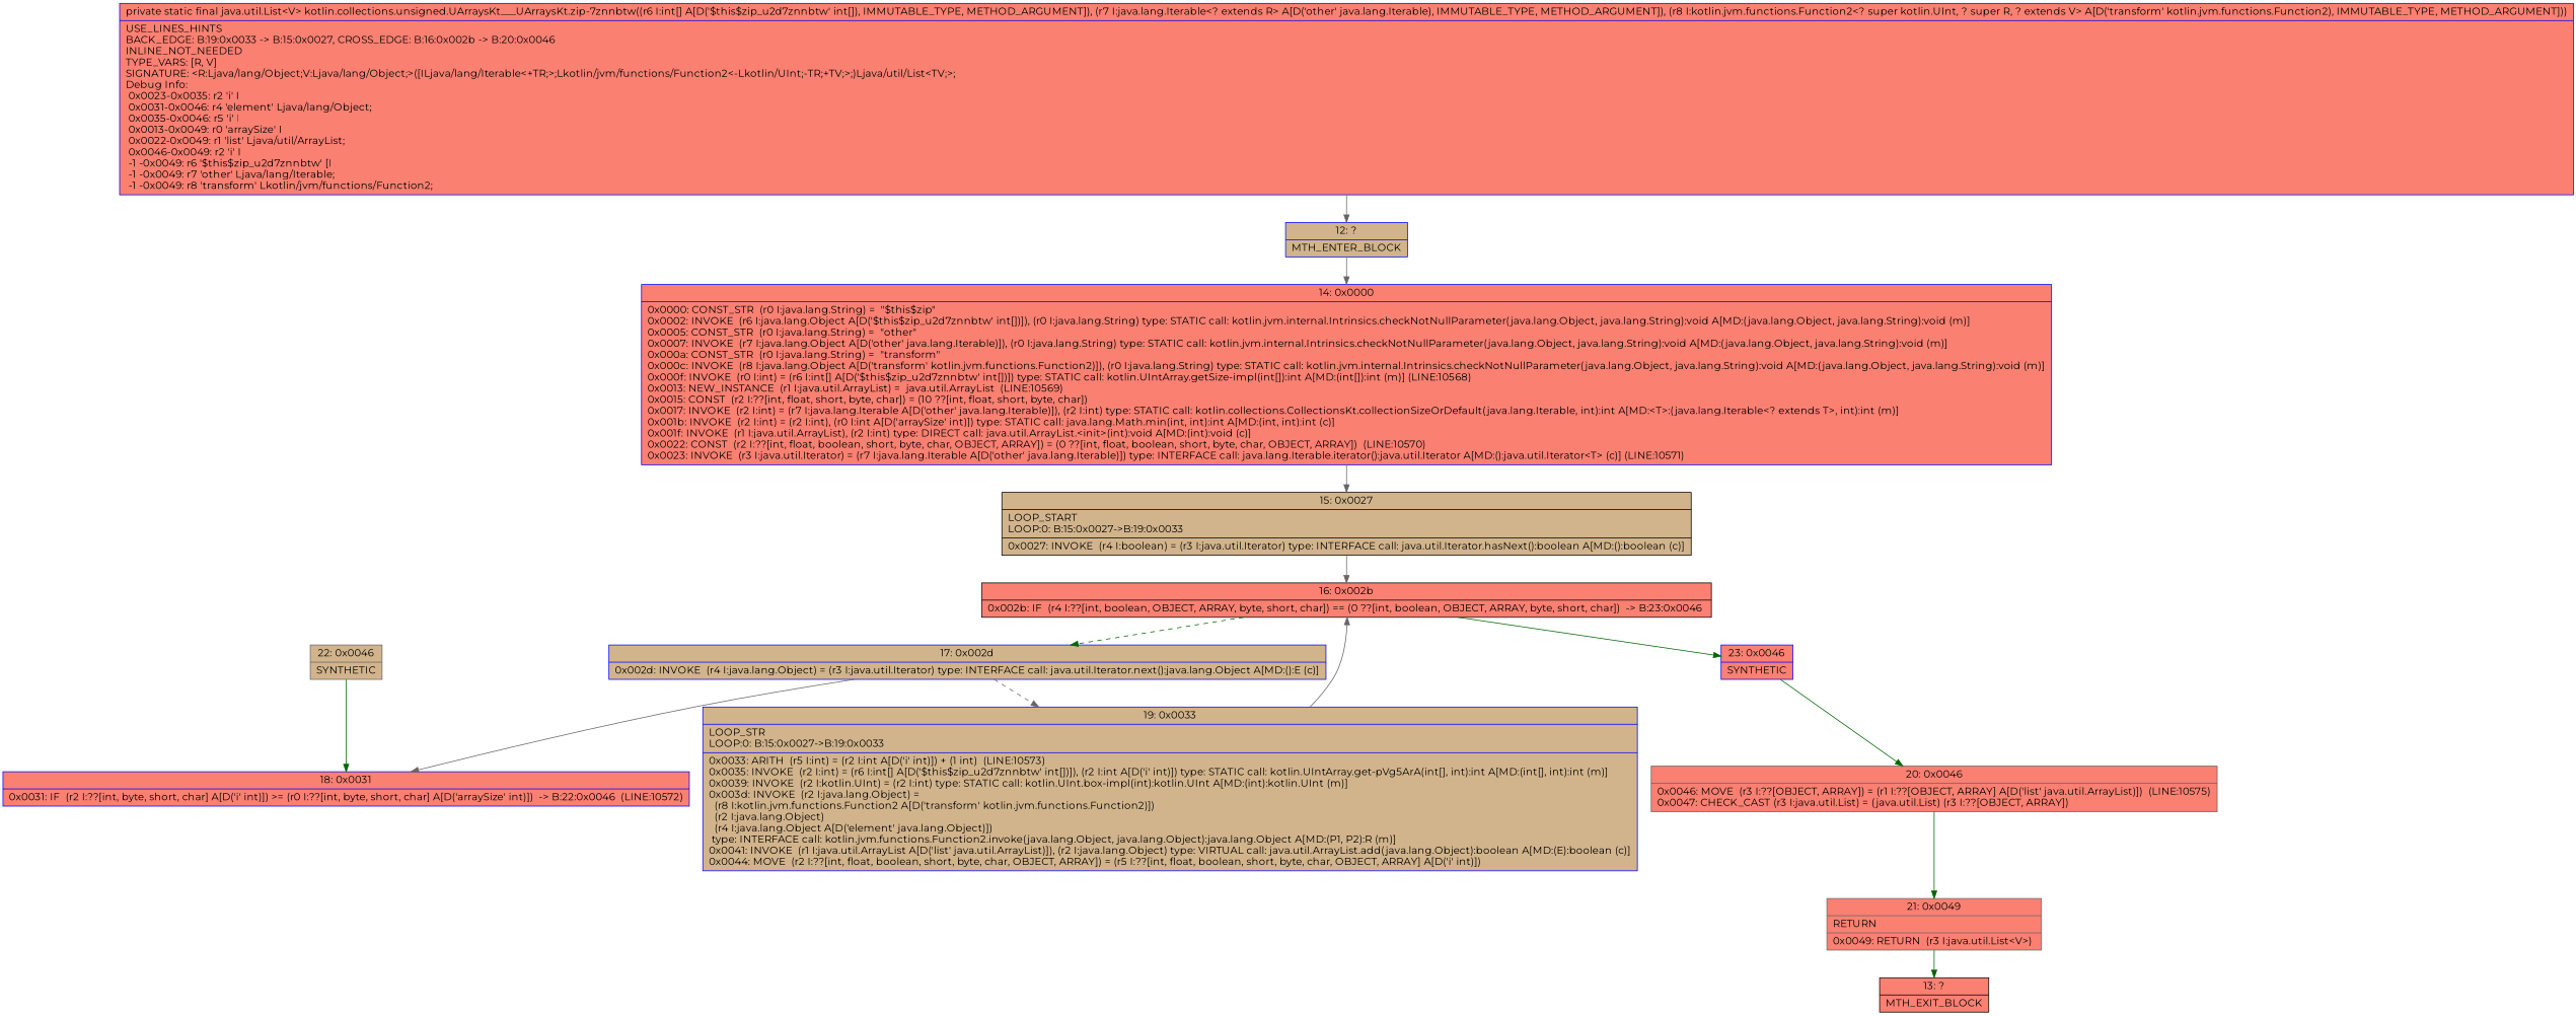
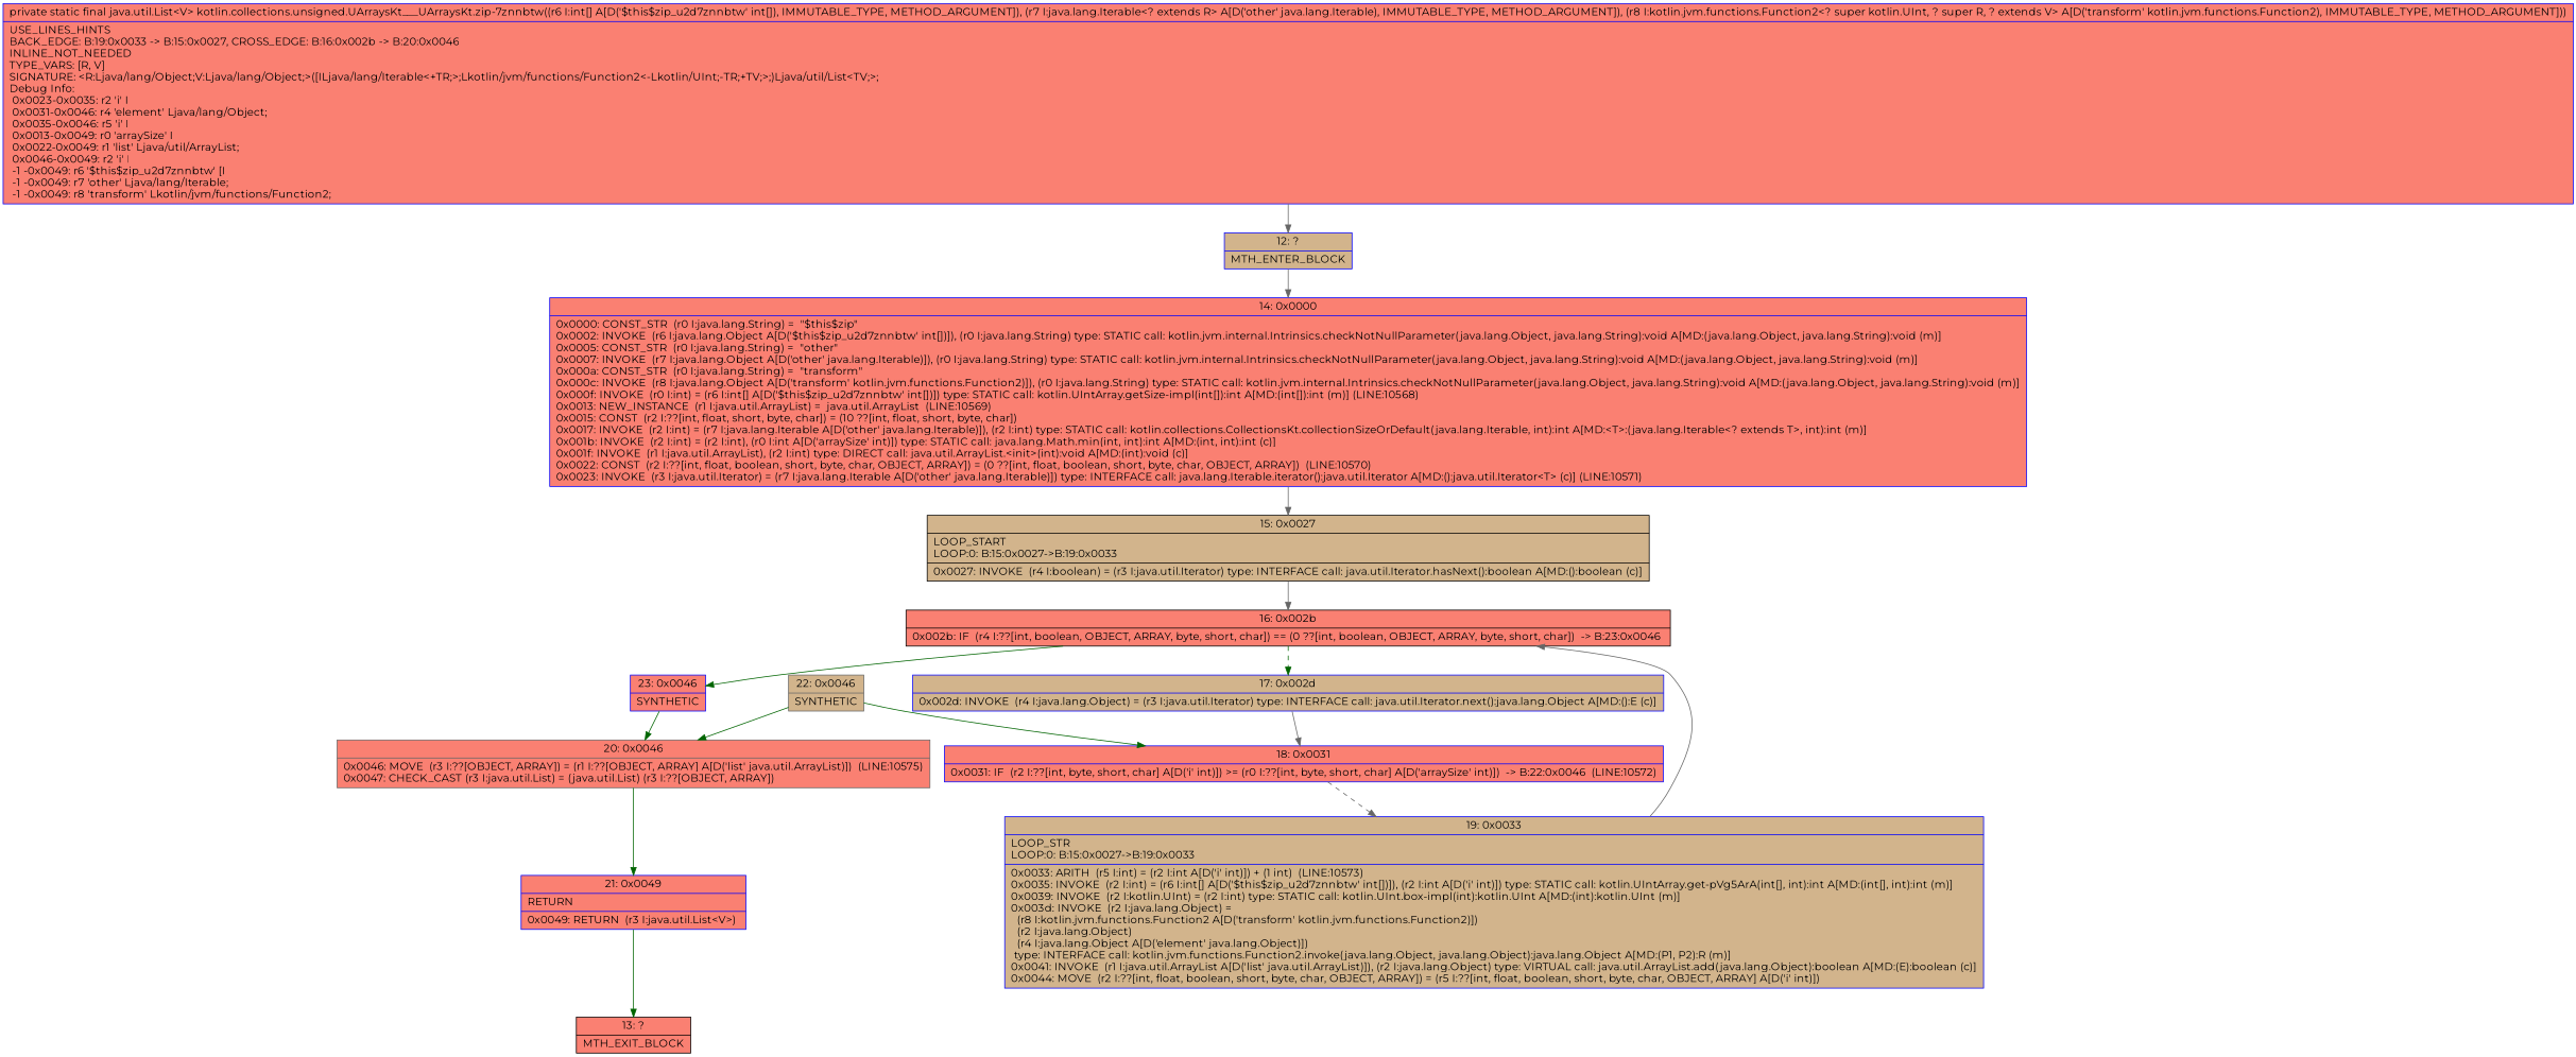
  digraph {
    fontname=Montserrat
    node [color=blue fillcolor=salmon fontname=Montserrat shape=record style=filled]
    edge [color=gray40 fontname=Montserrat]
    n1 [fillcolor=tan label="{12\:\ ?|MTH_ENTER_BLOCK\l}"]
    n2 [label="{14\:\ 0x0000|0x0000: CONST_STR  (r0 I:java.lang.String) =  \"$this$zip\" \l0x0002: INVOKE  (r6 I:java.lang.Object A[D('$this$zip_u2d7znnbtw' int[])]), (r0 I:java.lang.String) type: STATIC call: kotlin.jvm.internal.Intrinsics.checkNotNullParameter(java.lang.Object, java.lang.String):void A[MD:(java.lang.Object, java.lang.String):void (m)]\l0x0005: CONST_STR  (r0 I:java.lang.String) =  \"other\" \l0x0007: INVOKE  (r7 I:java.lang.Object A[D('other' java.lang.Iterable)]), (r0 I:java.lang.String) type: STATIC call: kotlin.jvm.internal.Intrinsics.checkNotNullParameter(java.lang.Object, java.lang.String):void A[MD:(java.lang.Object, java.lang.String):void (m)]\l0x000a: CONST_STR  (r0 I:java.lang.String) =  \"transform\" \l0x000c: INVOKE  (r8 I:java.lang.Object A[D('transform' kotlin.jvm.functions.Function2)]), (r0 I:java.lang.String) type: STATIC call: kotlin.jvm.internal.Intrinsics.checkNotNullParameter(java.lang.Object, java.lang.String):void A[MD:(java.lang.Object, java.lang.String):void (m)]\l0x000f: INVOKE  (r0 I:int) = (r6 I:int[] A[D('$this$zip_u2d7znnbtw' int[])]) type: STATIC call: kotlin.UIntArray.getSize\-impl(int[]):int A[MD:(int[]):int (m)] (LINE:10568)\l0x0013: NEW_INSTANCE  (r1 I:java.util.ArrayList) =  java.util.ArrayList  (LINE:10569)\l0x0015: CONST  (r2 I:??[int, float, short, byte, char]) = (10 ??[int, float, short, byte, char]) \l0x0017: INVOKE  (r2 I:int) = (r7 I:java.lang.Iterable A[D('other' java.lang.Iterable)]), (r2 I:int) type: STATIC call: kotlin.collections.CollectionsKt.collectionSizeOrDefault(java.lang.Iterable, int):int A[MD:\<T\>:(java.lang.Iterable\<? extends T\>, int):int (m)]\l0x001b: INVOKE  (r2 I:int) = (r2 I:int), (r0 I:int A[D('arraySize' int)]) type: STATIC call: java.lang.Math.min(int, int):int A[MD:(int, int):int (c)]\l0x001f: INVOKE  (r1 I:java.util.ArrayList), (r2 I:int) type: DIRECT call: java.util.ArrayList.\<init\>(int):void A[MD:(int):void (c)]\l0x0022: CONST  (r2 I:??[int, float, boolean, short, byte, char, OBJECT, ARRAY]) = (0 ??[int, float, boolean, short, byte, char, OBJECT, ARRAY])  (LINE:10570)\l0x0023: INVOKE  (r3 I:java.util.Iterator) = (r7 I:java.lang.Iterable A[D('other' java.lang.Iterable)]) type: INTERFACE call: java.lang.Iterable.iterator():java.util.Iterator A[MD:():java.util.Iterator\<T\> (c)] (LINE:10571)\l}"]
    n3 [color=black fillcolor=tan label="{15\:\ 0x0027|LOOP_START\lLOOP:0: B:15:0x0027\-\>B:19:0x0033\l|0x0027: INVOKE  (r4 I:boolean) = (r3 I:java.util.Iterator) type: INTERFACE call: java.util.Iterator.hasNext():boolean A[MD:():boolean (c)]\l}"]
    n4 [color=black label="{16\:\ 0x002b|0x002b: IF  (r4 I:??[int, boolean, OBJECT, ARRAY, byte, short, char]) == (0 ??[int, boolean, OBJECT, ARRAY, byte, short, char])  \-\> B:23:0x0046 \l}"]
    n5 [fillcolor=tan label="{17\:\ 0x002d|0x002d: INVOKE  (r4 I:java.lang.Object) = (r3 I:java.util.Iterator) type: INTERFACE call: java.util.Iterator.next():java.lang.Object A[MD:():E (c)]\l}"]
    n6 [label="{23\:\ 0x0046|SYNTHETIC\l}"]
    n7 [label="{18\:\ 0x0031|0x0031: IF  (r2 I:??[int, byte, short, char] A[D('i' int)]) \>= (r0 I:??[int, byte, short, char] A[D('arraySize' int)])  \-\> B:22:0x0046  (LINE:10572)\l}"]
    n8 [color=gray40 label="{20\:\ 0x0046|0x0046: MOVE  (r3 I:??[OBJECT, ARRAY]) = (r1 I:??[OBJECT, ARRAY] A[D('list' java.util.ArrayList)])  (LINE:10575)\l0x0047: CHECK_CAST (r3 I:java.util.List) = (java.util.List) (r3 I:??[OBJECT, ARRAY]) \l}"]
    n9 [fillcolor=tan label="{19\:\ 0x0033|LOOP_STR\lLOOP:0: B:15:0x0027\-\>B:19:0x0033\l|0x0033: ARITH  (r5 I:int) = (r2 I:int A[D('i' int)]) + (1 int)  (LINE:10573)\l0x0035: INVOKE  (r2 I:int) = (r6 I:int[] A[D('$this$zip_u2d7znnbtw' int[])]), (r2 I:int A[D('i' int)]) type: STATIC call: kotlin.UIntArray.get\-pVg5ArA(int[], int):int A[MD:(int[], int):int (m)]\l0x0039: INVOKE  (r2 I:kotlin.UInt) = (r2 I:int) type: STATIC call: kotlin.UInt.box\-impl(int):kotlin.UInt A[MD:(int):kotlin.UInt (m)]\l0x003d: INVOKE  (r2 I:java.lang.Object) = \l  (r8 I:kotlin.jvm.functions.Function2 A[D('transform' kotlin.jvm.functions.Function2)])\l  (r2 I:java.lang.Object)\l  (r4 I:java.lang.Object A[D('element' java.lang.Object)])\l type: INTERFACE call: kotlin.jvm.functions.Function2.invoke(java.lang.Object, java.lang.Object):java.lang.Object A[MD:(P1, P2):R (m)]\l0x0041: INVOKE  (r1 I:java.util.ArrayList A[D('list' java.util.ArrayList)]), (r2 I:java.lang.Object) type: VIRTUAL call: java.util.ArrayList.add(java.lang.Object):boolean A[MD:(E):boolean (c)]\l0x0044: MOVE  (r2 I:??[int, float, boolean, short, byte, char, OBJECT, ARRAY]) = (r5 I:??[int, float, boolean, short, byte, char, OBJECT, ARRAY] A[D('i' int)]) \l}"]
    n10 [color=gray40 fillcolor=tan label="{22\:\ 0x0046|SYNTHETIC\l}"]
-   n11 [color=gray40 label="{21\:\ 0x0049|RETURN\l|0x0049: RETURN  (r3 I:java.util.List\<V\>) \l}"]
+   n11 [label="{21\:\ 0x0049|RETURN\l|0x0049: RETURN  (r3 I:java.util.List\<V\>) \l}"]
    n12 [color=black label="{13\:\ ?|MTH_EXIT_BLOCK\l}"]
    n13 [label="{private static final java.util.List\<V\> kotlin.collections.unsigned.UArraysKt___UArraysKt.zip\-7znnbtw((r6 I:int[] A[D('$this$zip_u2d7znnbtw' int[]), IMMUTABLE_TYPE, METHOD_ARGUMENT]), (r7 I:java.lang.Iterable\<? extends R\> A[D('other' java.lang.Iterable), IMMUTABLE_TYPE, METHOD_ARGUMENT]), (r8 I:kotlin.jvm.functions.Function2\<? super kotlin.UInt, ? super R, ? extends V\> A[D('transform' kotlin.jvm.functions.Function2), IMMUTABLE_TYPE, METHOD_ARGUMENT]))  | USE_LINES_HINTS\lBACK_EDGE: B:19:0x0033 \-\> B:15:0x0027, CROSS_EDGE: B:16:0x002b \-\> B:20:0x0046\lINLINE_NOT_NEEDED\lTYPE_VARS: [R, V]\lSIGNATURE: \<R:Ljava\/lang\/Object;V:Ljava\/lang\/Object;\>([ILjava\/lang\/Iterable\<+TR;\>;Lkotlin\/jvm\/functions\/Function2\<\-Lkotlin\/UInt;\-TR;+TV;\>;)Ljava\/util\/List\<TV;\>;\lDebug Info:\l  0x0023\-0x0035: r2 'i' I\l  0x0031\-0x0046: r4 'element' Ljava\/lang\/Object;\l  0x0035\-0x0046: r5 'i' I\l  0x0013\-0x0049: r0 'arraySize' I\l  0x0022\-0x0049: r1 'list' Ljava\/util\/ArrayList;\l  0x0046\-0x0049: r2 'i' I\l  \-1 \-0x0049: r6 '$this$zip_u2d7znnbtw' [I\l  \-1 \-0x0049: r7 'other' Ljava\/lang\/Iterable;\l  \-1 \-0x0049: r8 'transform' Lkotlin\/jvm\/functions\/Function2;\l}"]
    n1 -> n2
    n2 -> n3
    n3 -> n4
    n4 -> n5 [color=darkgreen style=dashed]
    n4 -> n6 [color=darkgreen]
    n5 -> n7
    n6 -> n8 [color=darkgreen]
-   n5 -> n9 [style=dashed]
+   n7 -> n9 [style=dashed]
    n8 -> n11 [color=darkgreen]
    n9 -> n4
    n10 -> n7 [color=darkgreen]
+   n10 -> n8 [color=darkgreen]
    n11 -> n12 [color=darkgreen]
    n13 -> n1
  }
